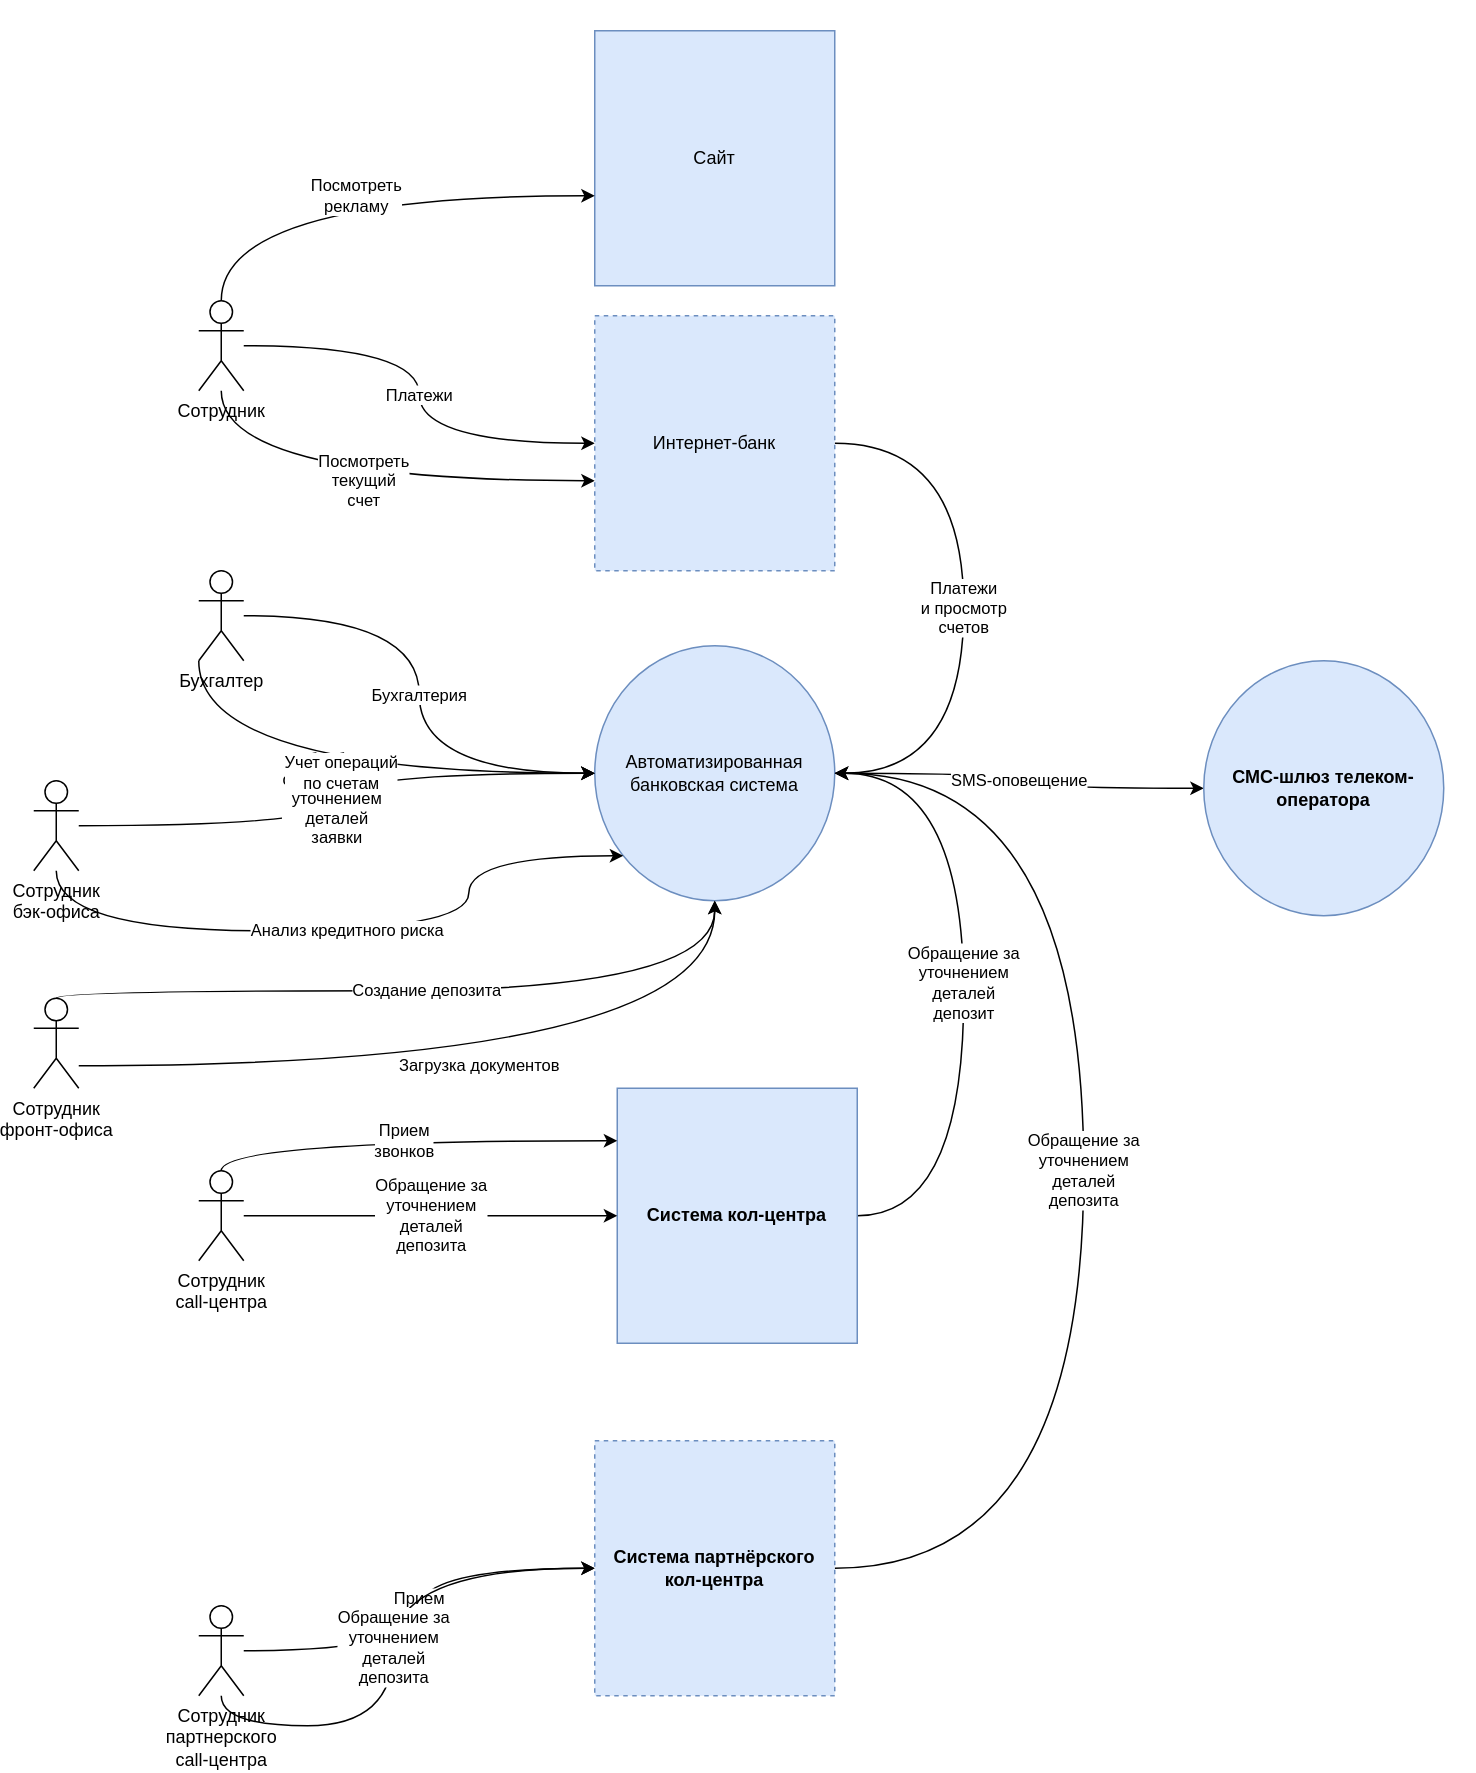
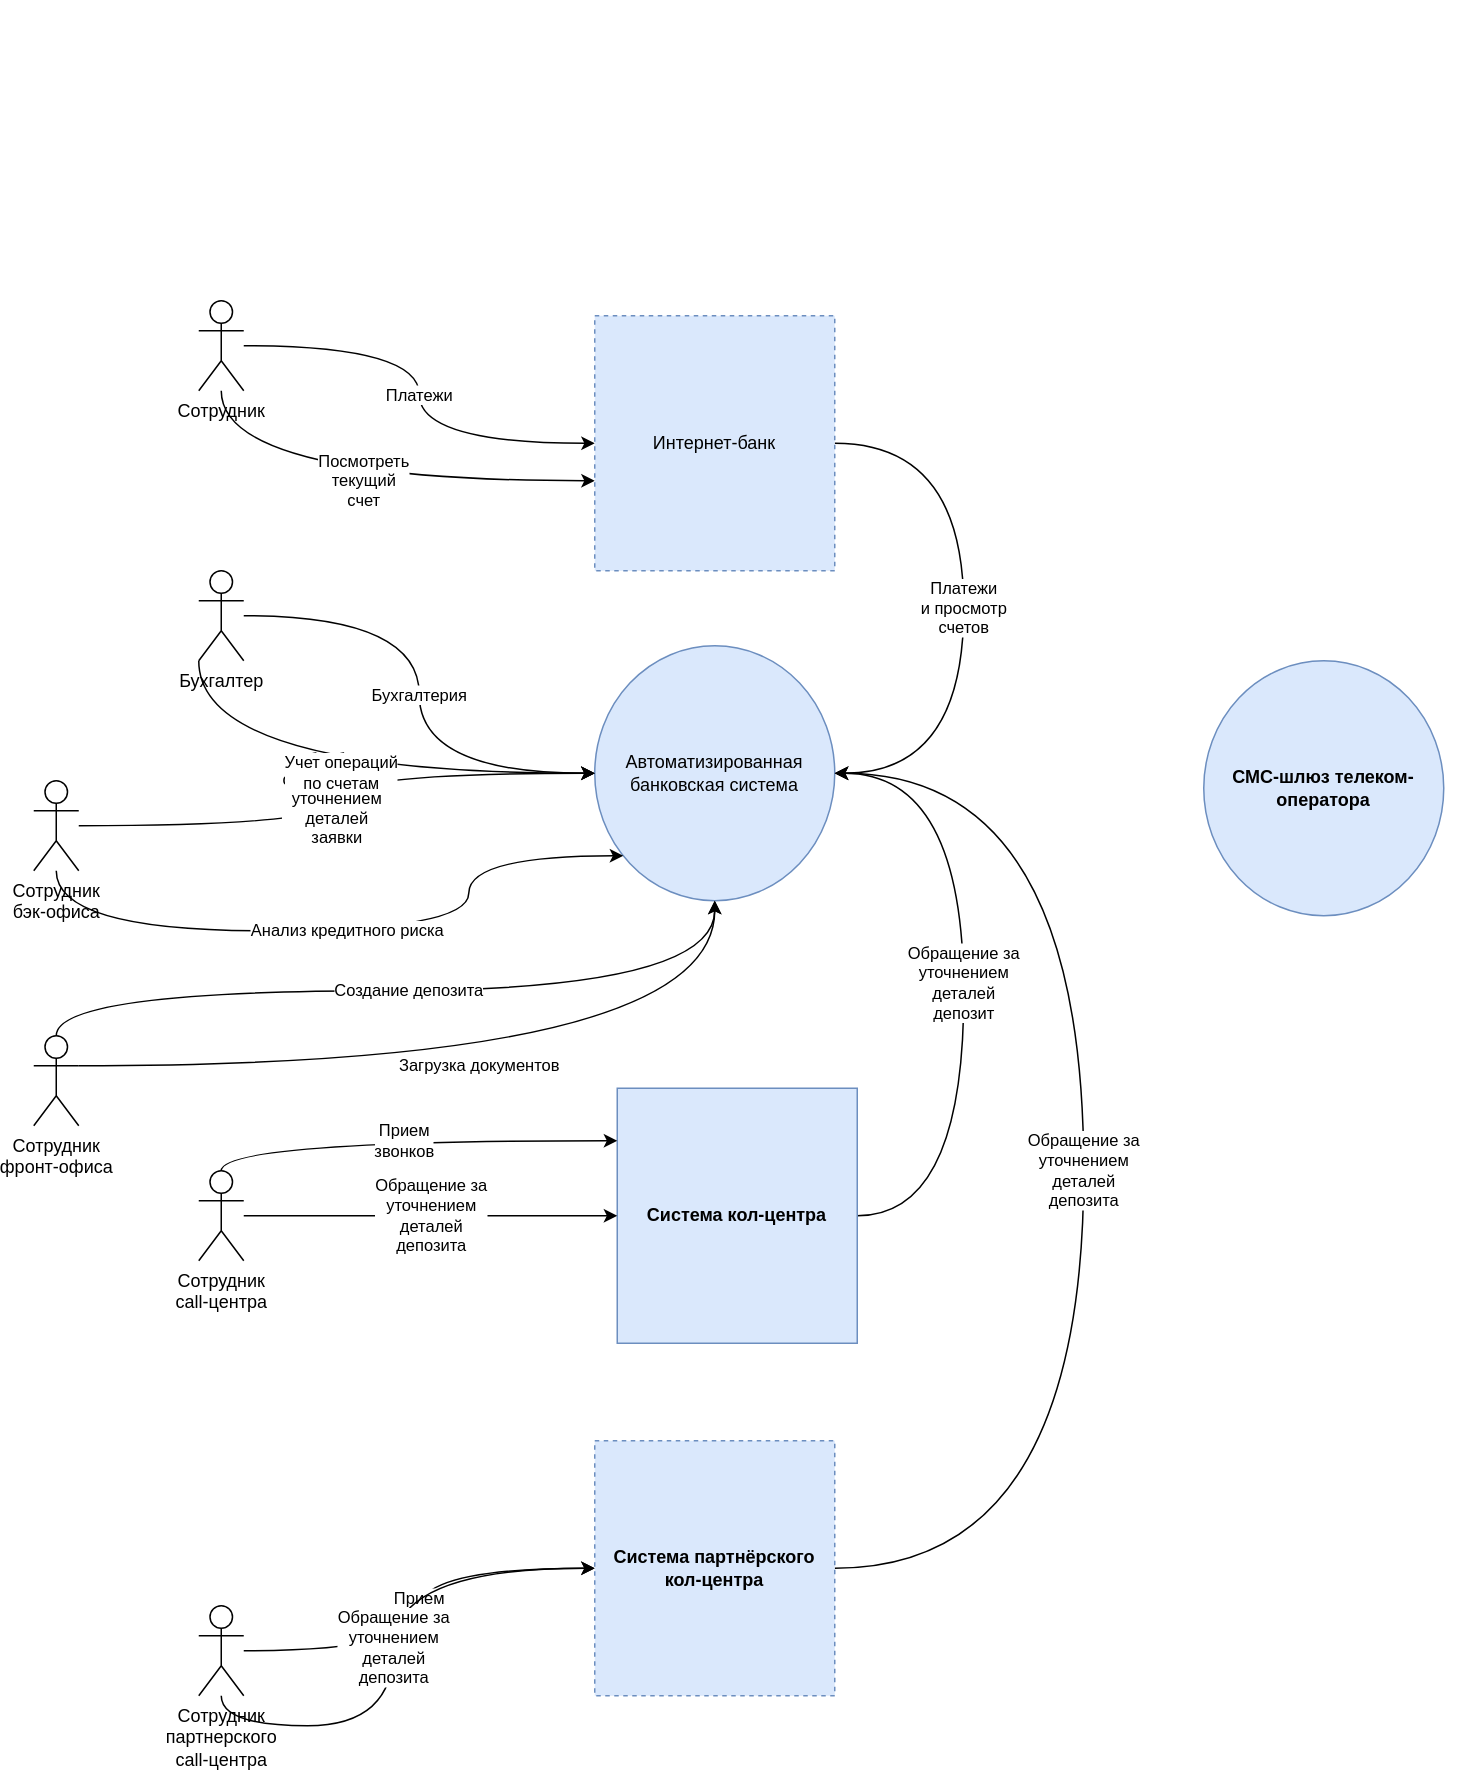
  <mxCell id="0" />
  <mxCell id="1" parent="0" />
- <mxCell id="2" value="Сайт" style="rounded=0;whiteSpace=wrap;html=1;fillColor=#dae8fc;strokeColor=#6c8ebf;" vertex="1" parent="1"><mxGeometry x="394" y="20" width="160" height="170" as="geometry" /></mxCell>
- <mxCell id="3" value="&lt;div&gt;Посмотреть&lt;/div&gt;&lt;div&gt;рекламу&lt;/div&gt;" style="edgeStyle=orthogonalEdgeStyle;rounded=0;orthogonalLoop=1;jettySize=auto;html=1;curved=1;" edge="1" parent="1" source="6" target="2"><mxGeometry relative="1" as="geometry"><Array as="points"><mxPoint x="145" y="130" /></Array></mxGeometry></mxCell>
  <mxCell id="4" value="Платежи" style="edgeStyle=orthogonalEdgeStyle;rounded=0;orthogonalLoop=1;jettySize=auto;html=1;curved=1;" edge="1" parent="1" source="6" target="13"><mxGeometry relative="1" as="geometry" /></mxCell>
  <mxCell id="5" value="&lt;div&gt;Посмотреть&lt;/div&gt;&lt;div&gt;текущий&lt;/div&gt;&lt;div&gt;счет&lt;/div&gt;" style="edgeStyle=orthogonalEdgeStyle;rounded=0;orthogonalLoop=1;jettySize=auto;html=1;curved=1;" edge="1" parent="1" source="6" target="13"><mxGeometry relative="1" as="geometry"><Array as="points"><mxPoint x="145" y="320" /><mxPoint x="410" y="320" /><mxPoint x="410" y="315" /></Array></mxGeometry></mxCell>
  <mxCell id="6" value="Сотрудник" style="shape=umlActor;verticalLabelPosition=bottom;verticalAlign=top;html=1;outlineConnect=0;" vertex="1" parent="1"><mxGeometry x="130" y="200" width="30" height="60" as="geometry" /></mxCell>
- <mxCell id="7" value="SMS-оповещение" style="edgeStyle=orthogonalEdgeStyle;rounded=0;orthogonalLoop=1;jettySize=auto;html=1;curved=1;" edge="1" parent="1" source="8" target="27"><mxGeometry relative="1" as="geometry" /></mxCell>
  <mxCell id="8" value="Автоматизированная банковская система" style="ellipse;whiteSpace=wrap;html=1;fillColor=#dae8fc;strokeColor=#6c8ebf;" vertex="1" parent="1"><mxGeometry x="394" y="430" width="160" height="170" as="geometry" /></mxCell>
  <mxCell id="9" value="&lt;div&gt;Обработка&lt;/div&gt;&lt;div&gt;обращение за&lt;/div&gt;&lt;div&gt;уточнением&lt;/div&gt;&lt;div&gt;деталей&lt;/div&gt;&lt;div&gt;заявки&lt;/div&gt;" style="edgeStyle=orthogonalEdgeStyle;rounded=0;orthogonalLoop=1;jettySize=auto;html=1;curved=1;" edge="1" parent="1" source="11" target="8"><mxGeometry relative="1" as="geometry" /></mxCell>
  <mxCell id="10" value="Анализ кредитного риска" style="edgeStyle=orthogonalEdgeStyle;rounded=0;orthogonalLoop=1;jettySize=auto;html=1;curved=1;" edge="1" parent="1" source="11" target="8"><mxGeometry relative="1" as="geometry"><Array as="points"><mxPoint x="35" y="620" /><mxPoint x="310" y="620" /><mxPoint x="310" y="570" /></Array></mxGeometry></mxCell>
  <mxCell id="11" value="&lt;div&gt;Сотрудник&lt;/div&gt;&lt;div&gt;бэк-офиса&lt;/div&gt;" style="shape=umlActor;verticalLabelPosition=bottom;verticalAlign=top;html=1;outlineConnect=0;" vertex="1" parent="1"><mxGeometry x="20" y="520" width="30" height="60" as="geometry" /></mxCell>
  <mxCell id="12" value="&lt;div&gt;Платежи&lt;/div&gt;&lt;div&gt;и просмотр&lt;/div&gt;&lt;div&gt;счетов&lt;/div&gt;" style="edgeStyle=orthogonalEdgeStyle;rounded=0;orthogonalLoop=1;jettySize=auto;html=1;curved=1;" edge="1" parent="1" source="13" target="8"><mxGeometry relative="1" as="geometry"><Array as="points"><mxPoint x="640" y="295" /><mxPoint x="640" y="515" /></Array></mxGeometry></mxCell>
  <mxCell id="13" value="Интернет-банк" style="rounded=0;whiteSpace=wrap;html=1;fillColor=#dae8fc;strokeColor=#6c8ebf;dashed=1;" vertex="1" parent="1"><mxGeometry x="394" y="210" width="160" height="170" as="geometry" /></mxCell>
  <mxCell id="14" value="&lt;div&gt;Бухгалтерия&lt;/div&gt;" style="edgeStyle=orthogonalEdgeStyle;rounded=0;orthogonalLoop=1;jettySize=auto;html=1;curved=1;" edge="1" parent="1" source="16" target="8"><mxGeometry relative="1" as="geometry" /></mxCell>
  <mxCell id="15" value="&lt;div&gt;Учет операций&lt;/div&gt;&lt;div&gt;по счетам&lt;/div&gt;" style="edgeStyle=orthogonalEdgeStyle;rounded=0;orthogonalLoop=1;jettySize=auto;html=1;curved=1;" edge="1" parent="1" source="16" target="8"><mxGeometry relative="1" as="geometry"><Array as="points"><mxPoint x="130" y="515" /></Array></mxGeometry></mxCell>
  <mxCell id="16" value="Бухгалтер" style="shape=umlActor;verticalLabelPosition=bottom;verticalAlign=top;html=1;outlineConnect=0;" vertex="1" parent="1"><mxGeometry x="130" y="380" width="30" height="60" as="geometry" /></mxCell>
  <mxCell id="17" value="&lt;div&gt;Обращение за&lt;/div&gt;&lt;div&gt;уточнением&lt;/div&gt;&lt;div&gt;деталей&lt;/div&gt;&lt;div&gt;депозит&lt;/div&gt;" style="edgeStyle=orthogonalEdgeStyle;rounded=0;orthogonalLoop=1;jettySize=auto;html=1;curved=1;" edge="1" parent="1" source="18" target="8"><mxGeometry x="0.002" relative="1" as="geometry"><Array as="points"><mxPoint x="640" y="810" /><mxPoint x="640" y="515" /></Array><mxPoint as="offset" /></mxGeometry></mxCell>
  <mxCell id="18" value="&lt;strong&gt;Система кол-центра&lt;/strong&gt;" style="rounded=0;whiteSpace=wrap;html=1;fillColor=#dae8fc;strokeColor=#6c8ebf;" vertex="1" parent="1"><mxGeometry x="409" y="725" width="160" height="170" as="geometry" /></mxCell>
  <mxCell id="19" value="&lt;div&gt;Прием&lt;/div&gt;&lt;div&gt;звонков&lt;/div&gt;" style="edgeStyle=orthogonalEdgeStyle;rounded=0;orthogonalLoop=1;jettySize=auto;html=1;curved=1;" edge="1" parent="1" source="21" target="18"><mxGeometry relative="1" as="geometry"><Array as="points"><mxPoint x="145" y="760" /></Array></mxGeometry></mxCell>
  <mxCell id="20" value="Обращение за&lt;div&gt;уточнением&lt;/div&gt;&lt;div&gt;деталей&lt;/div&gt;&lt;div&gt;депозита&lt;/div&gt;" style="edgeStyle=orthogonalEdgeStyle;rounded=0;orthogonalLoop=1;jettySize=auto;html=1;" edge="1" parent="1" source="21" target="18"><mxGeometry relative="1" as="geometry" /></mxCell>
  <mxCell id="21" value="&lt;div&gt;Сотрудник&lt;/div&gt;&lt;div&gt;call-центра&lt;/div&gt;" style="shape=umlActor;verticalLabelPosition=bottom;verticalAlign=top;html=1;outlineConnect=0;" vertex="1" parent="1"><mxGeometry x="130" y="780" width="30" height="60" as="geometry" /></mxCell>
  <mxCell id="22" value="&lt;div&gt;Прием&lt;/div&gt;&lt;div&gt;звонков&lt;/div&gt;" style="edgeStyle=orthogonalEdgeStyle;rounded=0;orthogonalLoop=1;jettySize=auto;html=1;curved=1;" edge="1" parent="1" source="24" target="26"><mxGeometry relative="1" as="geometry" /></mxCell>
  <mxCell id="23" value="&lt;div&gt;Обращение за&lt;/div&gt;&lt;div&gt;уточнением&lt;/div&gt;&lt;div&gt;деталей&lt;/div&gt;&lt;div&gt;депозита&lt;/div&gt;" style="edgeStyle=orthogonalEdgeStyle;rounded=0;orthogonalLoop=1;jettySize=auto;html=1;curved=1;" edge="1" parent="1" source="24" target="26"><mxGeometry relative="1" as="geometry"><Array as="points"><mxPoint x="145" y="1150" /><mxPoint x="260" y="1150" /><mxPoint x="260" y="1045" /></Array></mxGeometry></mxCell>
  <mxCell id="24" value="&lt;div&gt;Сотрудник&lt;/div&gt;&lt;div&gt;партнерского&lt;/div&gt;&lt;div&gt;call-центра&lt;/div&gt;" style="shape=umlActor;verticalLabelPosition=bottom;verticalAlign=top;html=1;outlineConnect=0;" vertex="1" parent="1"><mxGeometry x="130" y="1070" width="30" height="60" as="geometry" /></mxCell>
  <mxCell id="25" value="&lt;div&gt;Обращение за&lt;/div&gt;&lt;div&gt;уточнением&lt;/div&gt;&lt;div&gt;деталей&lt;/div&gt;&lt;div&gt;депозита&lt;/div&gt;" style="edgeStyle=orthogonalEdgeStyle;rounded=0;orthogonalLoop=1;jettySize=auto;html=1;curved=1;" edge="1" parent="1" source="26" target="8"><mxGeometry relative="1" as="geometry"><Array as="points"><mxPoint x="720" y="1045" /><mxPoint x="720" y="515" /></Array><mxPoint as="offset" /></mxGeometry></mxCell>
  <mxCell id="26" value="&lt;strong&gt;Система партнёрского кол-центра&lt;/strong&gt;" style="rounded=0;whiteSpace=wrap;html=1;fillColor=#dae8fc;strokeColor=#6c8ebf;dashed=1;" vertex="1" parent="1"><mxGeometry x="394" y="960" width="160" height="170" as="geometry" /></mxCell>
  <mxCell id="27" value="&lt;strong&gt;СМС-шлюз телеком-оператора&lt;/strong&gt;" style="ellipse;whiteSpace=wrap;html=1;fillColor=#dae8fc;strokeColor=#6c8ebf;" vertex="1" parent="1"><mxGeometry x="800" y="440" width="160" height="170" as="geometry" /></mxCell>
  <mxCell id="28" value="Создание депозита" style="edgeStyle=orthogonalEdgeStyle;rounded=0;orthogonalLoop=1;jettySize=auto;html=1;curved=1;" edge="1" parent="1" source="30" target="8"><mxGeometry relative="1" as="geometry"><Array as="points"><mxPoint x="35" y="660" /><mxPoint x="474" y="660" /></Array></mxGeometry></mxCell>
  <mxCell id="29" value="Загрузка документов" style="edgeStyle=orthogonalEdgeStyle;rounded=0;orthogonalLoop=1;jettySize=auto;html=1;curved=1;" edge="1" parent="1" source="30" target="8"><mxGeometry relative="1" as="geometry"><Array as="points"><mxPoint x="474" y="710" /></Array></mxGeometry></mxCell>
- <mxCell id="30" value="&lt;div&gt;Сотрудник&lt;/div&gt;&lt;div&gt;фронт-офиса&lt;/div&gt;" style="shape=umlActor;verticalLabelPosition=bottom;verticalAlign=top;html=1;outlineConnect=0;" vertex="1" parent="1"><mxGeometry x="20" y="665" width="30" height="60" as="geometry" /></mxCell>
+ <mxCell id="30" value="&lt;div&gt;Сотрудник&lt;/div&gt;&lt;div&gt;фронт-офиса&lt;/div&gt;" style="shape=umlActor;verticalLabelPosition=bottom;verticalAlign=top;html=1;outlineConnect=0;" vertex="1" parent="1"><mxGeometry x="20" y="690" width="30" height="60" as="geometry" /></mxCell>
